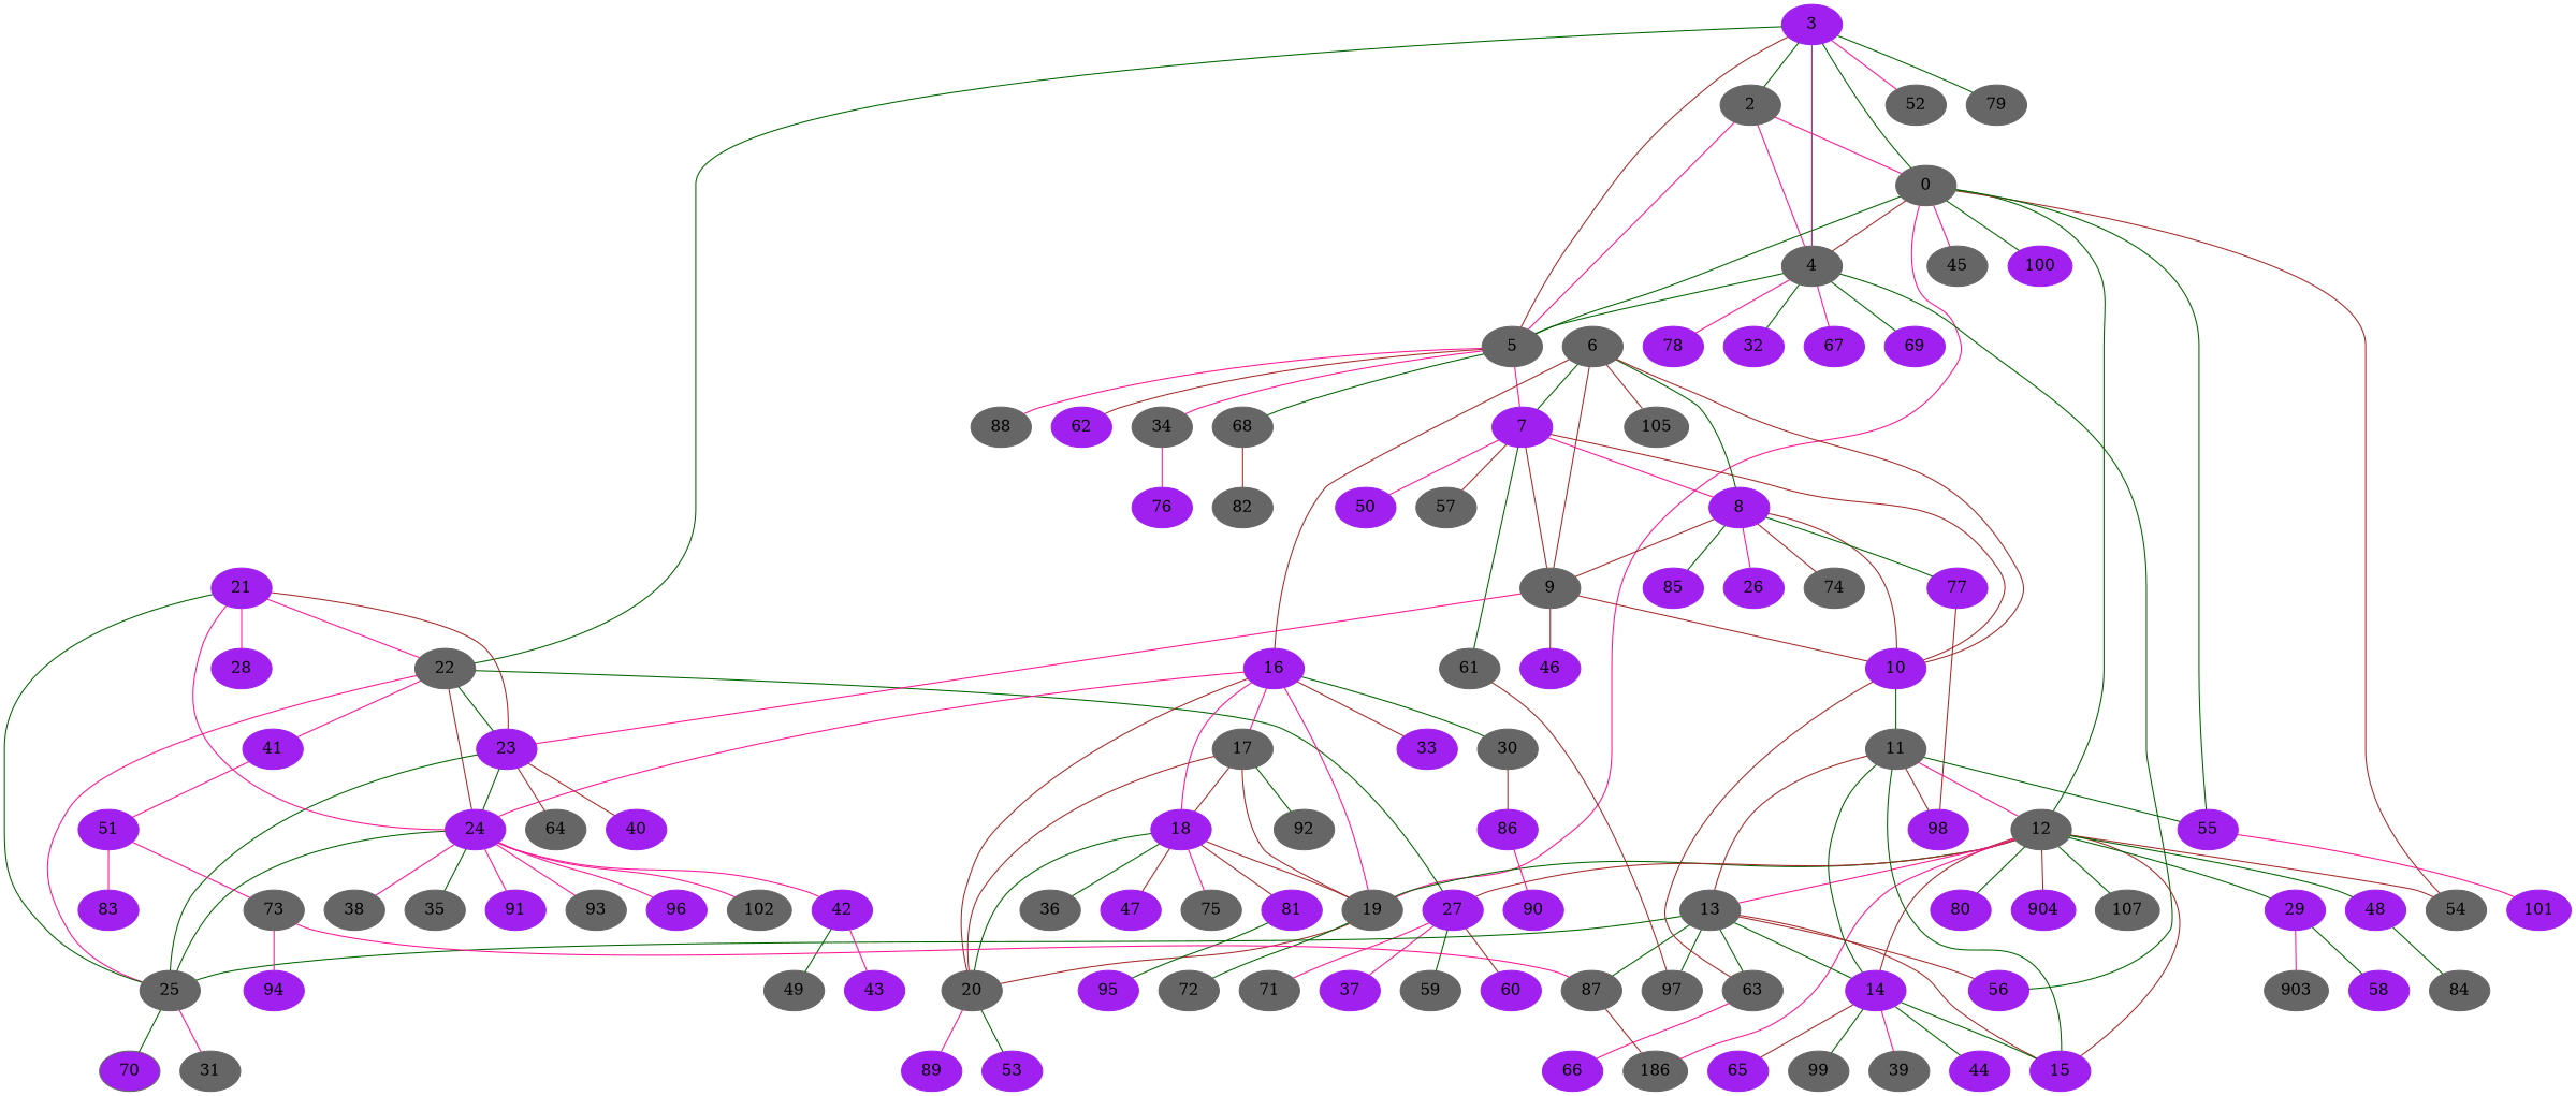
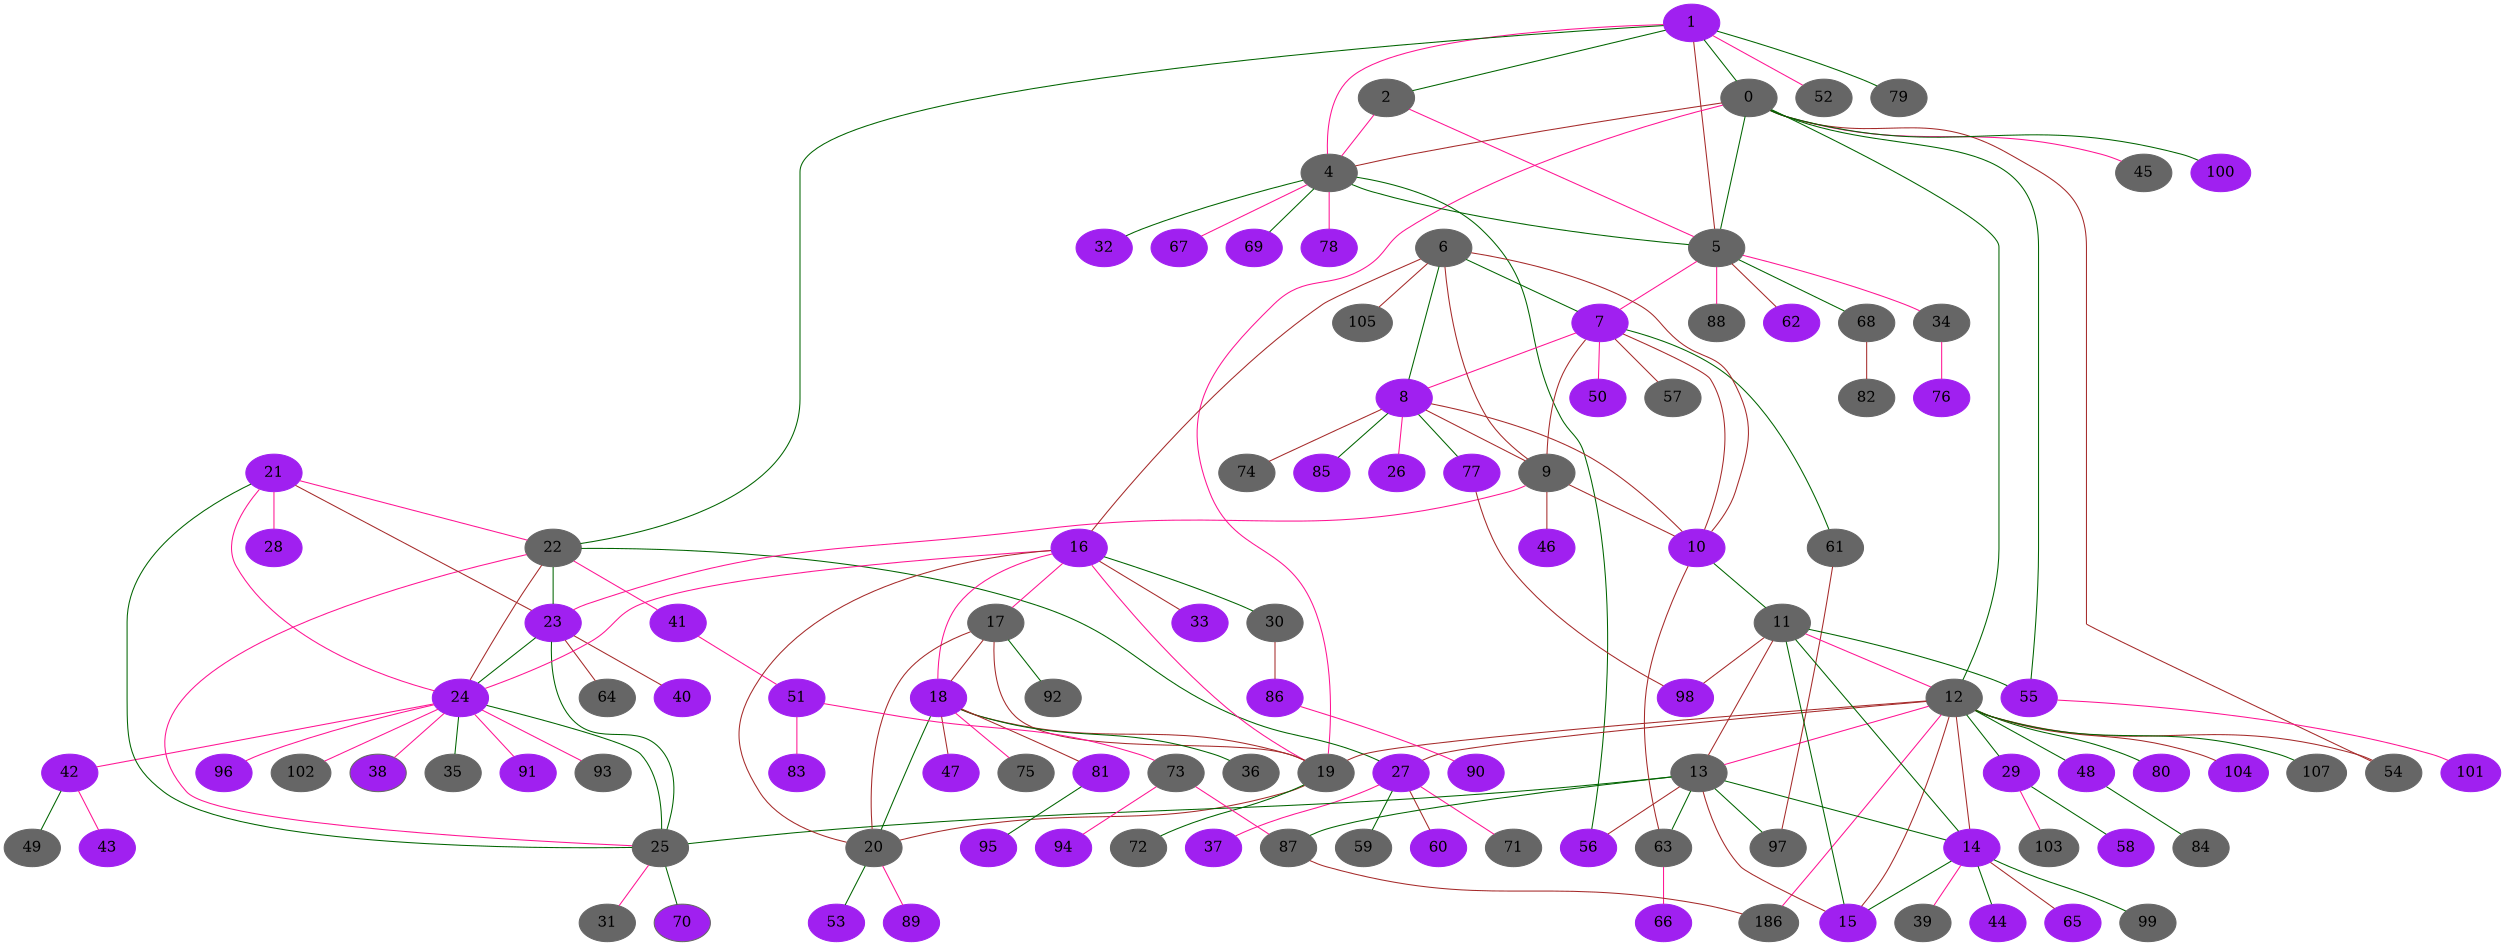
  graph {
    node [color=purple style=filled]
    edge [color=darkgreen]
    2 [color=gray40]
-   1 [label=3]
+   1
    n3 [color=gray40 label=0]
    4 [color=gray40]
    5 [color=gray40]
    22 [color=gray40]
    52 [color=gray40]
    79 [color=gray40]
    12 [color=gray40]
    19 [color=gray40]
    45 [color=gray40]
    54 [color=gray40]
    55
    100
    32
    56
    67
    69
    78
    7
    34 [color=gray40]
    62
    68 [color=gray40]
    88 [color=gray40]
    23
    27
    25 [color=gray40]
    24
    41
    13 [color=gray40]
    14
    15
    29
    48
    80
-   104 [label=904]
+   104
    n37 [color=gray40 label=186]
    107 [color=gray40]
    20 [color=gray40]
    72 [color=gray40]
    101
    8
    9 [color=gray40]
    10
    50
    57 [color=gray40]
    61 [color=gray40]
    76
    82 [color=gray40]
    6 [color=gray40]
    16
    105 [color=gray40]
    26
    74 [color=gray40]
    77
    85
    46
    11 [color=gray40]
    63 [color=gray40]
    17 [color=gray40]
    18
    30 [color=gray40]
    33
    97 [color=gray40]
    98
    40
    64 [color=gray40]
    66
    87 [color=gray40]
    39 [color=gray40]
    44
    65
    99 [color=gray40]
    37
    59 [color=gray40]
    60
    71 [color=gray40]
    58
-   103 [color=gray40 label=903]
+   103 [color=gray40]
    84 [color=gray40]
    31 [color=gray40]
    70 [color=gray40 fillcolor=purple]
    92 [color=gray40]
    36 [color=gray40]
    47
    75 [color=gray40]
    81
    53
    89
    35 [color=gray40]
-   38 [color=gray40]
+   38 [color=gray40 fillcolor=purple]
    42
    91
    93 [color=gray40]
    96
    102 [color=gray40]
    86
    95
    21
    28
    51
    73 [color=gray40]
    83
    43
    49 [color=gray40]
    90
    94
-   2 -- n3 [color=deeppink]
    2 -- 4 [color=deeppink]
    2 -- 5 [color=deeppink]
    1 -- 2
    1 -- n3
    1 -- 4 [color=deeppink]
    1 -- 5 [color=brown]
    1 -- 22
    1 -- 52 [color=deeppink]
    1 -- 79
    n3 -- 4 [color=brown]
    n3 -- 5
    n3 -- 12
    n3 -- 19 [color=deeppink]
    n3 -- 45 [color=deeppink]
    n3 -- 54 [color=brown]
    n3 -- 55
    n3 -- 100
    4 -- 5
    4 -- 32
    4 -- 56
    4 -- 67 [color=deeppink]
    4 -- 69
    4 -- 78 [color=deeppink]
    5 -- 7 [color=deeppink]
    5 -- 34 [color=deeppink]
    5 -- 62 [color=brown]
    5 -- 68
    5 -- 88 [color=deeppink]
    22 -- 23
    22 -- 27
    22 -- 25 [color=deeppink]
    22 -- 24 [color=brown]
    22 -- 41 [color=deeppink]
-   12 -- 19
+   12 -- 19 [color=brown]
    12 -- 54 [color=brown]
    12 -- 27 [color=brown]
    12 -- 13 [color=deeppink]
    12 -- 14 [color=brown]
    12 -- 15 [color=brown]
    12 -- 29
    12 -- 48
    12 -- 80
    12 -- 104 [color=brown]
    12 -- n37 [color=deeppink]
    12 -- 107
    19 -- 20 [color=brown]
    19 -- 72
    55 -- 101 [color=deeppink]
    7 -- 8 [color=deeppink]
    7 -- 9 [color=brown]
    7 -- 10 [color=brown]
    7 -- 50 [color=deeppink]
    7 -- 57 [color=brown]
    7 -- 61
    34 -- 76 [color=deeppink]
    68 -- 82 [color=brown]
    23 -- 25
    23 -- 24
    23 -- 40 [color=brown]
    23 -- 64 [color=brown]
    27 -- 37 [color=deeppink]
    27 -- 59
    27 -- 60 [color=brown]
    27 -- 71 [color=deeppink]
    25 -- 31 [color=deeppink]
    25 -- 70
    24 -- 25
    24 -- 35
    24 -- 38 [color=deeppink]
    24 -- 42 [color=deeppink]
    24 -- 91 [color=deeppink]
    24 -- 93 [color=deeppink]
    24 -- 96 [color=deeppink]
    24 -- 102 [color=deeppink]
    41 -- 51 [color=deeppink]
    13 -- 56 [color=brown]
    13 -- 25
    13 -- 14
    13 -- 15 [color=brown]
    13 -- 63
    13 -- 97
    13 -- 87
    14 -- 15
    14 -- 39 [color=deeppink]
    14 -- 44
    14 -- 65 [color=brown]
    14 -- 99
    29 -- 58
    29 -- 103 [color=deeppink]
    48 -- 84
    20 -- 53
    20 -- 89 [color=deeppink]
    8 -- 9 [color=brown]
    8 -- 10 [color=brown]
    8 -- 26 [color=deeppink]
    8 -- 74 [color=brown]
    8 -- 77
    8 -- 85
    9 -- 23 [color=deeppink]
    9 -- 10 [color=brown]
    9 -- 46 [color=brown]
    10 -- 11
    10 -- 63 [color=brown]
    61 -- 97 [color=brown]
    6 -- 7
    6 -- 8
    6 -- 9 [color=brown]
    6 -- 10 [color=brown]
    6 -- 16 [color=brown]
    6 -- 105 [color=brown]
    16 -- 19 [color=deeppink]
    16 -- 24 [color=deeppink]
    16 -- 20 [color=brown]
    16 -- 17 [color=deeppink]
    16 -- 18 [color=deeppink]
    16 -- 30
    16 -- 33 [color=brown]
    77 -- 98 [color=brown]
    11 -- 12 [color=deeppink]
    11 -- 55
    11 -- 13 [color=brown]
    11 -- 14
    11 -- 15
    11 -- 98 [color=brown]
    63 -- 66 [color=deeppink]
    17 -- 19 [color=brown]
    17 -- 20 [color=brown]
    17 -- 18 [color=brown]
    17 -- 92
    18 -- 19 [color=brown]
    18 -- 20
    18 -- 36
    18 -- 47 [color=brown]
    18 -- 75 [color=deeppink]
    18 -- 81 [color=brown]
    30 -- 86 [color=brown]
    87 -- n37 [color=brown]
    81 -- 95
    42 -- 43 [color=deeppink]
    42 -- 49
    86 -- 90 [color=deeppink]
    21 -- 22 [color=deeppink]
    21 -- 23 [color=brown]
    21 -- 25
    21 -- 24 [color=deeppink]
    21 -- 28 [color=deeppink]
    51 -- 73 [color=deeppink]
    51 -- 83 [color=deeppink]
    73 -- 87 [color=deeppink]
    73 -- 94 [color=deeppink]
  }
